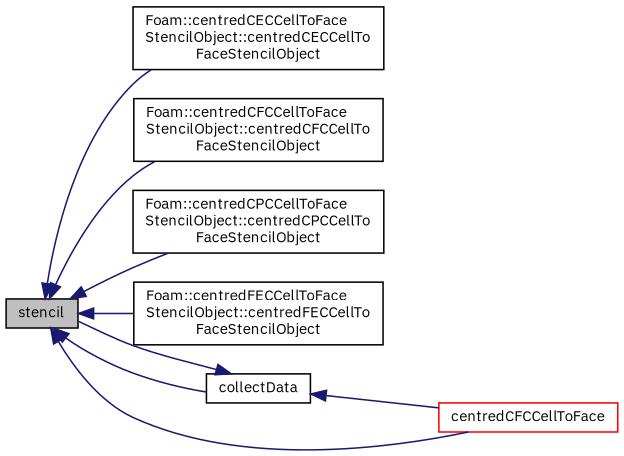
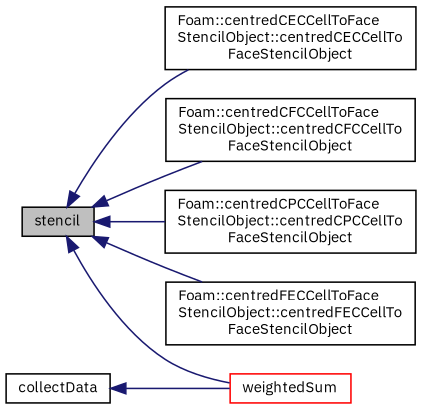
  digraph {
    fontname="IBM Plex Sans"
    rankdir=LR
    node [color=black fontname="IBM Plex Sans" fontsize=10 shape=record]
    edge [color=midnightblue dir=back fontname="IBM Plex Sans" fontsize=10 labelfontname=Helvetica labelfontsize=10 style=solid]
    n1 [fillcolor=grey75 fontcolor=black height=0.2 label=stencil style=filled width=0.4]
    n2 [height=0.2 label="Foam::centredCECCellToFace\lStencilObject::centredCECCellTo\lFaceStencilObject" width=0.4]
    n3 [height=0.2 label="Foam::centredCFCCellToFace\lStencilObject::centredCFCCellTo\lFaceStencilObject" width=0.4]
    n4 [height=0.2 label="Foam::centredCPCCellToFace\lStencilObject::centredCPCCellTo\lFaceStencilObject" width=0.4]
    n5 [height=0.2 label="Foam::centredFECCellToFace\lStencilObject::centredFECCellTo\lFaceStencilObject" width=0.4]
    n6 [height=0.2 label=collectData width=0.4]
-   n7 [color=red height=0.2 label=centredCFCCellToFace width=0.4]
+   n7 [color=red height=0.2 label=weightedSum width=0.4]
    n1 -> n2
    n1 -> n3
    n1 -> n4
    n1 -> n5
-   n1 -> n6
    n1 -> n7
-   n6 -> n1
    n6 -> n7
  }
